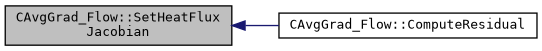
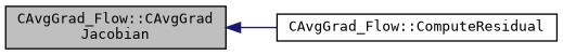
  digraph {
    rankdir=LR
    fontname="DejaVu Sans Mono"
    node [color=black fontname="DejaVu Sans Mono" fontsize=10 shape=record style=filled]
-   n1 [fillcolor=grey75 fontcolor=black height=0.2 label="CAvgGrad_Flow::SetHeatFlux\lJacobian" width=0.4]
+   n1 [fillcolor=grey75 fontcolor=black height=0.2 label="CAvgGrad_Flow::CAvgGrad\lJacobian" width=0.4]
    n2 [fillcolor=white height=0.2 label="CAvgGrad_Flow::ComputeResidual" width=0.4]
    n1 -> n2 [color=midnightblue dir=back fontname="DejaVu Sans Mono" fontsize=10 labelfontname=Helvetica labelfontsize=10 style=solid]
  }
